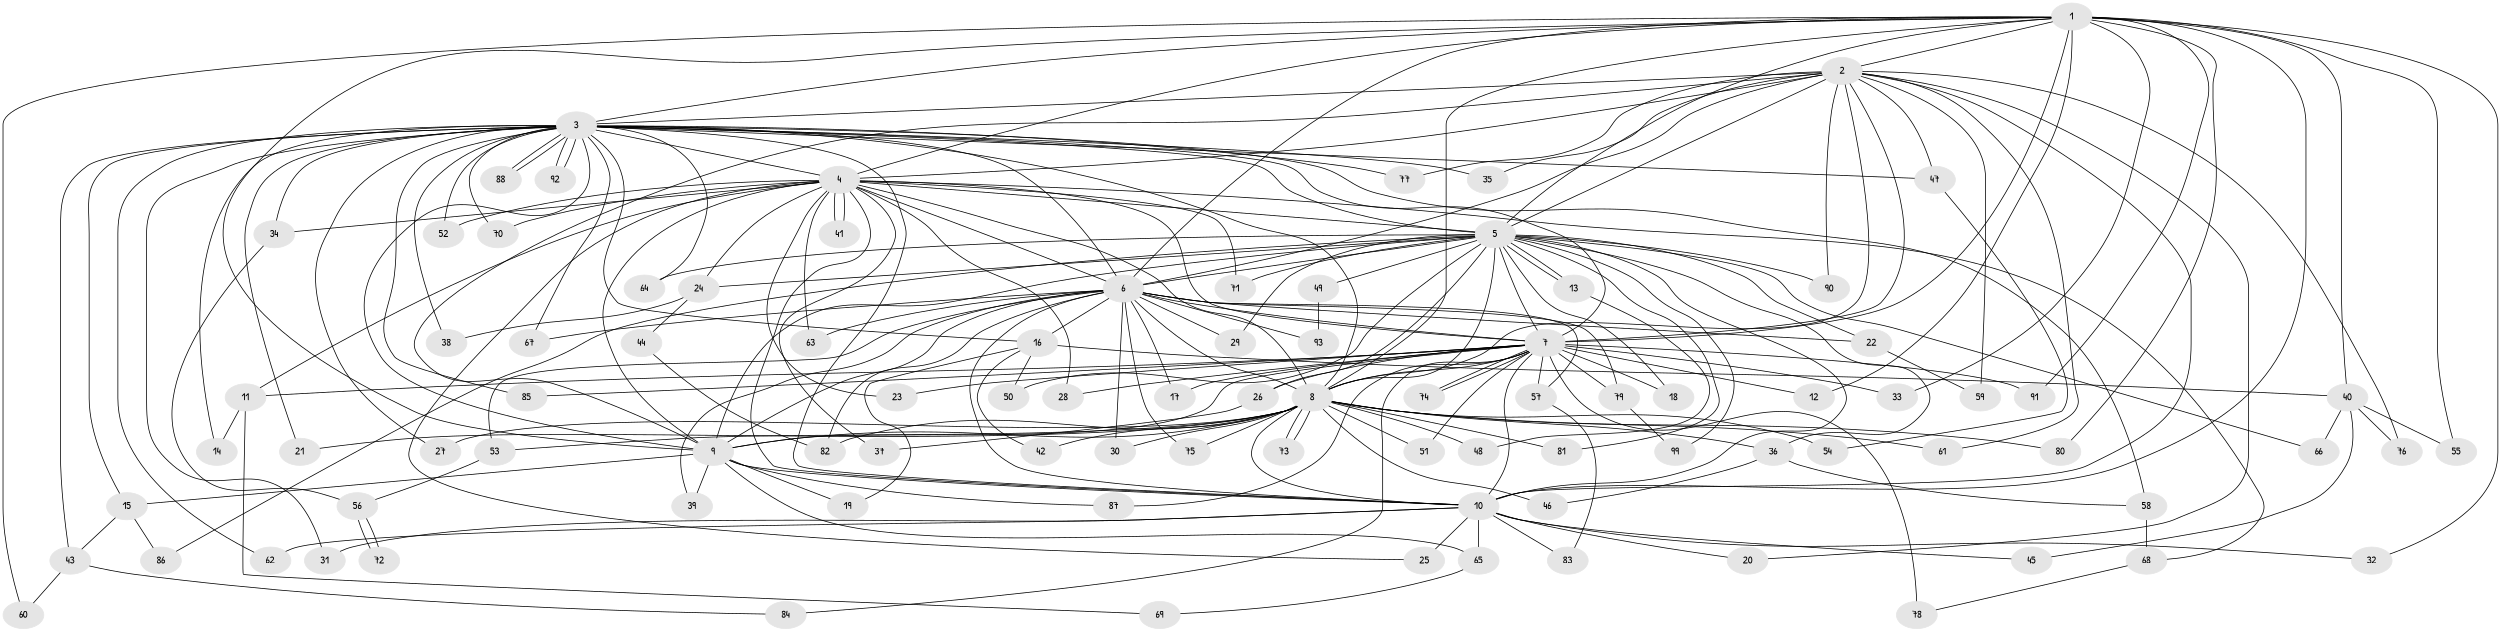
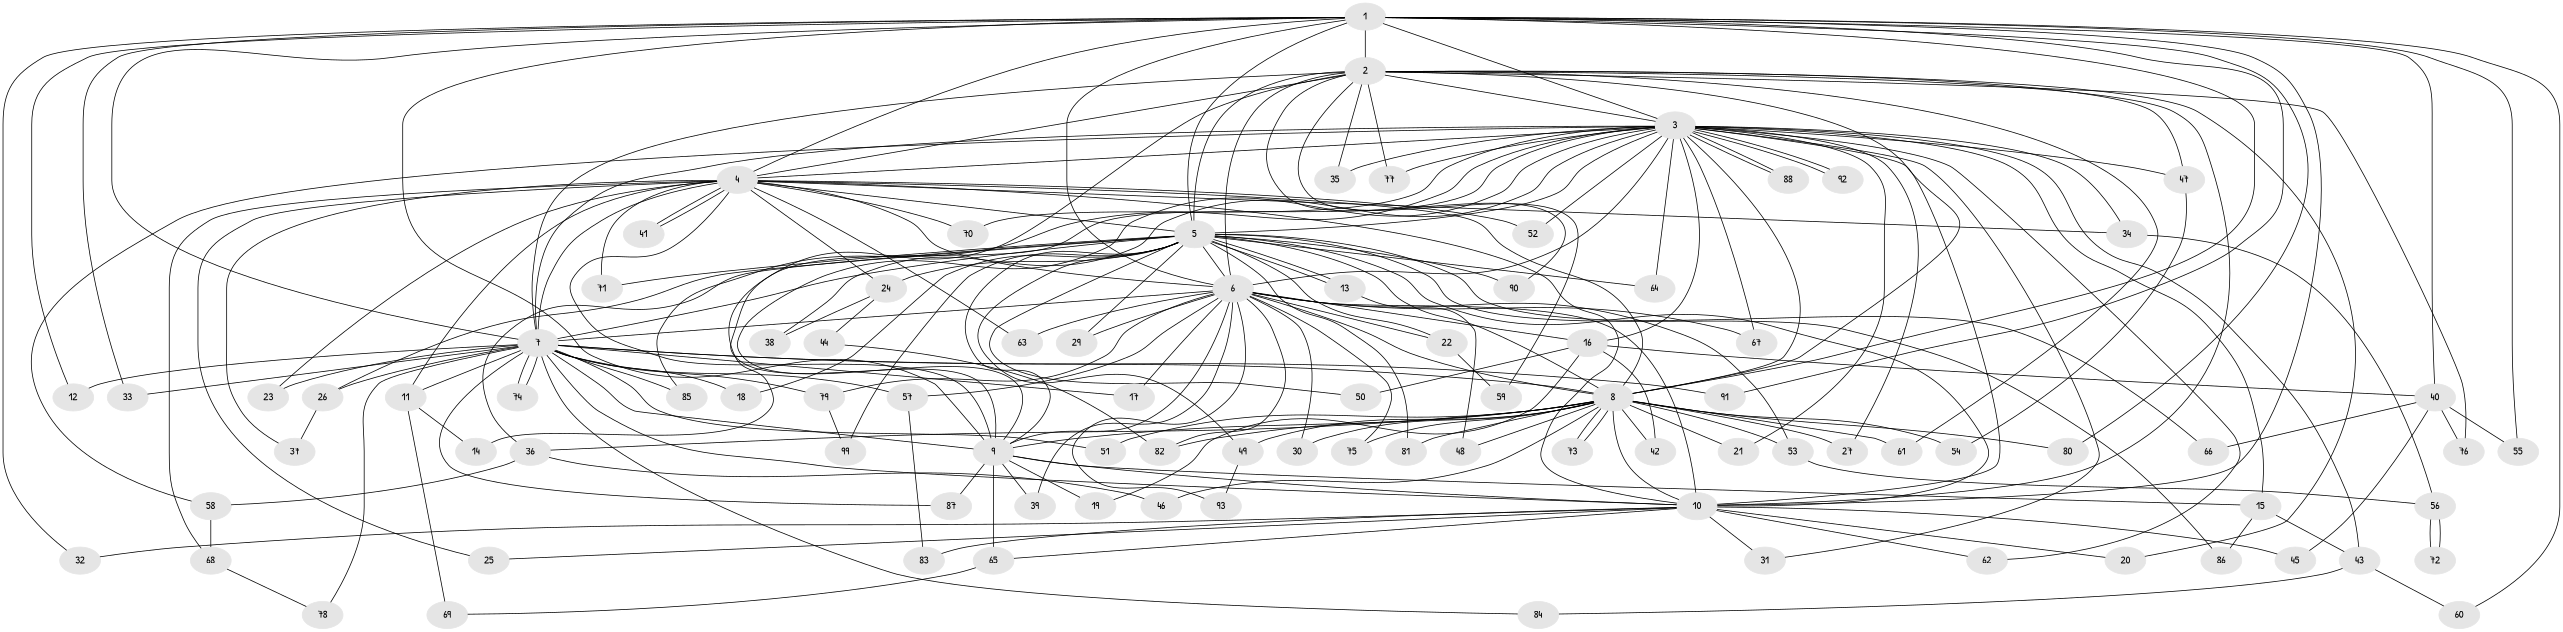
  graph {
    fontname="Patrick Hand"
    node [color=gray90 fontname="Patrick Hand" style=filled]
    edge [fontname="Patrick Hand"]
    1
    2
    3
    4
    5
    6
    7
    8
    9
    10
    12
    32
    33
    40
    55
    60
    80
    91
    20
    35
    47
    59
    61
    76
    77
    90
    14
    15
    16
    21
    27
    31
    34
    38
    43
    52
    58
    62
    64
    67
    70
    85
    88
    92
    11
    23
    24
    25
-   28
    37
    41
    63
    68
    71
    13
    18
    22
    26
    29
    36
    49
    50
    66
    81
    86
    n66 [label=99]
    17
    30
    39
    53
    57
    75
    79
    82
    93
    51
    74
    78
    84
    87
    42
    46
    48
    54
    73
    19
    65
    45
    83
    56
    69
    44
    72
    1 -- 2
    1 -- 3
    1 -- 4
    1 -- 5
    1 -- 6
    1 -- 7
    1 -- 8
    1 -- 9
    1 -- 10
    1 -- 12
    1 -- 32
    1 -- 33
    1 -- 40
    1 -- 55
    1 -- 60
    1 -- 80
    1 -- 91
    2 -- 3
    2 -- 4
    2 -- 5
    2 -- 6
    2 -- 7
    2 -- 8
    2 -- 9
    2 -- 10
    2 -- 20
    2 -- 35
    2 -- 47
    2 -- 59
    2 -- 61
    2 -- 76
    2 -- 77
    2 -- 90
    3 -- 4
    3 -- 5
    3 -- 6
    3 -- 7
    3 -- 8
    3 -- 9
    3 -- 10
    3 -- 35
    3 -- 47
    3 -- 77
    3 -- 14
    3 -- 15
    3 -- 16
    3 -- 21
    3 -- 27
    3 -- 31
    3 -- 34
    3 -- 38
    3 -- 43
    3 -- 52
    3 -- 58
    3 -- 62
    3 -- 64
    3 -- 67
    3 -- 70
    3 -- 85
    3 -- 88
    3 -- 88
    3 -- 92
    3 -- 92
    4 -- 5
    4 -- 6
    4 -- 7
    4 -- 8
    4 -- 9
    4 -- 10
    4 -- 34
    4 -- 52
    4 -- 70
    4 -- 11
    4 -- 23
    4 -- 24
    4 -- 25
-   4 -- 28
    4 -- 37
    4 -- 41
    4 -- 41
    4 -- 63
    4 -- 68
    4 -- 71
    5 -- 6
    5 -- 7
    5 -- 8
    5 -- 9
    5 -- 10
    5 -- 90
    5 -- 64
    5 -- 24
    5 -- 71
    5 -- 13
    5 -- 13
    5 -- 18
    5 -- 22
    5 -- 26
    5 -- 29
    5 -- 36
    5 -- 49
    5 -- 50
    5 -- 66
    5 -- 81
    5 -- 86
    5 -- n66
    6 -- 7
    6 -- 8
    6 -- 9
    6 -- 10
    6 -- 16
    6 -- 67
    6 -- 63
    6 -- 22
    6 -- 29
    6 -- 17
    6 -- 30
    6 -- 39
    6 -- 53
    6 -- 57
    6 -- 75
    6 -- 79
    6 -- 82
    6 -- 93
    7 -- 8
    7 -- 9
    7 -- 10
    7 -- 12
    7 -- 33
    7 -- 91
    7 -- 85
    7 -- 11
    7 -- 23
-   7 -- 28
    7 -- 18
    7 -- 26
    7 -- 17
    7 -- 57
    7 -- 79
    7 -- 51
    7 -- 74
    7 -- 74
    7 -- 78
    7 -- 84
    7 -- 87
    8 -- 9
    8 -- 10
    8 -- 80
    8 -- 61
    8 -- 21
    8 -- 27
    8 -- 36
+   8 -- 49
    8 -- 81
    8 -- 30
    8 -- 53
    8 -- 75
    8 -- 82
    8 -- 51
    8 -- 42
    8 -- 46
    8 -- 48
    8 -- 54
    8 -- 73
    8 -- 73
    9 -- 10
    9 -- 15
    9 -- 39
    9 -- 87
    9 -- 19
    9 -- 65
    10 -- 32
    10 -- 20
    10 -- 31
    10 -- 62
    10 -- 25
    10 -- 65
    10 -- 45
    10 -- 83
    40 -- 55
    40 -- 76
    40 -- 66
    40 -- 45
    47 -- 54
    15 -- 43
    15 -- 86
    16 -- 40
    16 -- 50
    16 -- 42
    16 -- 19
    34 -- 56
    43 -- 60
    43 -- 84
    58 -- 68
    11 -- 14
    11 -- 69
    24 -- 38
    24 -- 44
    68 -- 78
    13 -- 48
    22 -- 59
    26 -- 37
    36 -- 58
    36 -- 46
    49 -- 93
    53 -- 56
    57 -- 83
    79 -- n66
    65 -- 69
    56 -- 72
    56 -- 72
    44 -- 82
  }
